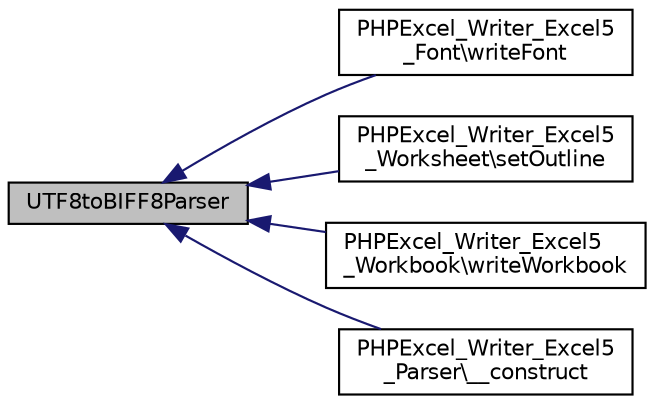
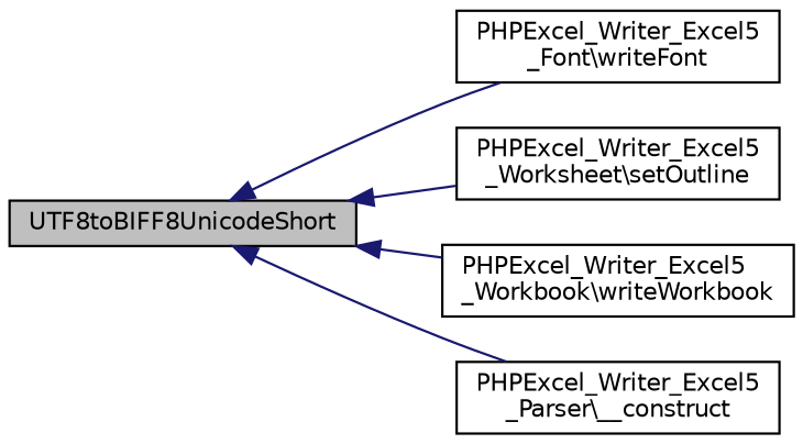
  digraph {
    rankdir=LR
    node [color=black fillcolor=white fontname=Helvetica fontsize=10 shape=record style=filled]
    edge [color=midnightblue dir=back fontname=Helvetica fontsize=10 labelfontname=Helvetica labelfontsize=10 style=solid]
-   n1 [fillcolor=grey75 fontcolor=black height=0.2 label=UTF8toBIFF8Parser width=0.4]
+   n1 [fillcolor=grey75 fontcolor=black height=0.2 label=UTF8toBIFF8UnicodeShort width=0.4]
    n2 [height=0.2 label="PHPExcel_Writer_Excel5\l_Font\\writeFont" width=0.4]
    n3 [height=0.2 label="PHPExcel_Writer_Excel5\l_Worksheet\\setOutline" width=0.4]
    n4 [height=0.2 label="PHPExcel_Writer_Excel5\l_Workbook\\writeWorkbook" width=0.4]
    n5 [height=0.2 label="PHPExcel_Writer_Excel5\l_Parser\\__construct" width=0.4]
    n1 -> n2
    n1 -> n3
    n1 -> n4
    n1 -> n5
  }
